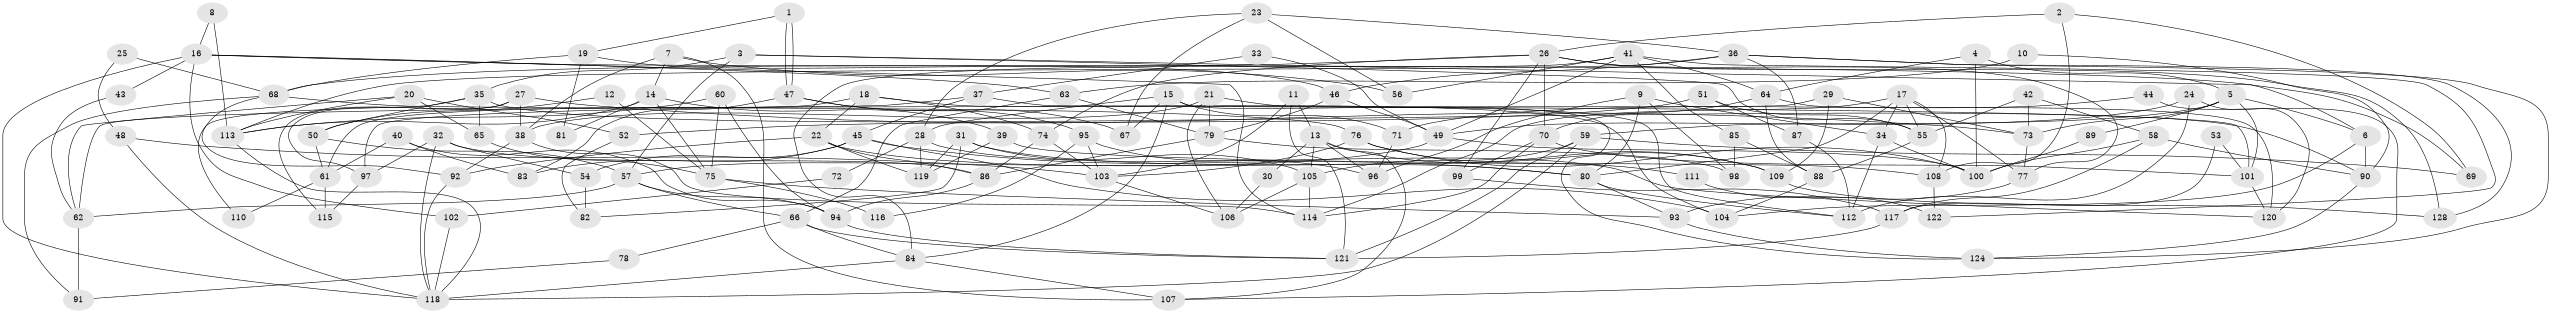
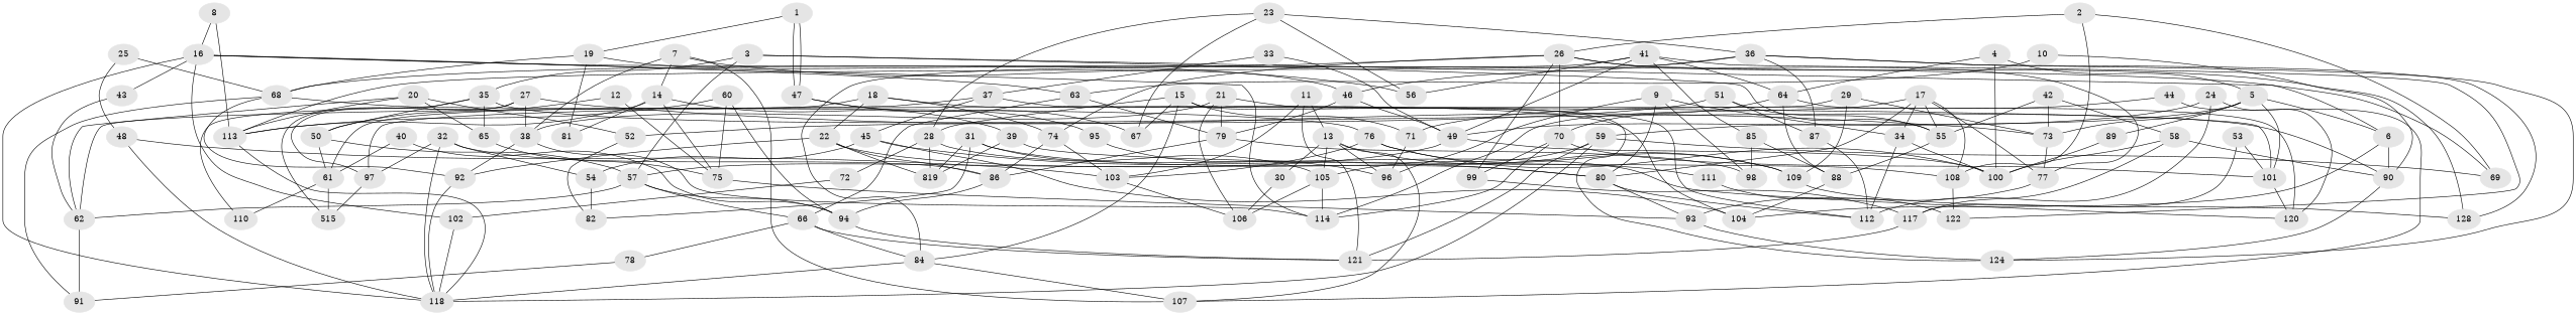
  graph {
    node [color=gray90 style=filled]
    1
    19
    47
    81
    46
    68
    67
-   83
    95
    2
    26
    69
    108
    77
    74
    70
    99
    n18 [label=128]
    122
    3
    6
    35
    55
    57
    90
    104
    50
    65
    110
    88
    62
    94
    66
    4
    5
    64
    100
    59
    73
    89
    101
    120
    121
    105
    118
    124
    7
    14
    38
    56
    107
    113
    75
    39
    114
    92
    8
    16
    63
    43
    102
    9
    34
    80
    96
    98
    112
    93
    10
    79
    11
    13
    103
    30
    109
    106
    12
    61
-   116
-   119
+   119 [label=819]
    15
    28
    71
    84
    72
    17
    18
    22
    86
-   115
+   115 [label=515]
    49
    91
    76
    20
    52
    82
    21
    23
    36
    87
    24
    25
    48
    117
    27
    97
    29
    31
    111
    32
    54
    33
    37
    45
    40
    41
    85
    42
    58
    44
    51
    53
    78
    60
    1 -- 19
    1 -- 47
    1 -- 47
    19 -- 81
    19 -- 46
    19 -- 68
    47 -- 67
-   47 -- 83
    47 -- 95
    46 -- 79
    46 -- 49
    68 -- 92
    68 -- 91
    68 -- 76
    95 -- 96
-   95 -- 103
-   95 -- 116
    2 -- 26
    2 -- 69
    2 -- 108
    26 -- 68
    26 -- 77
    26 -- 74
    26 -- 70
    26 -- 99
    26 -- n18
    108 -- 122
    77 -- 93
    74 -- 103
    74 -- 86
    70 -- 99
    70 -- 101
    70 -- 114
    99 -- 117
    3 -- 6
    3 -- 35
    3 -- 55
    3 -- 57
    6 -- 90
    6 -- 104
    35 -- 90
    35 -- 50
    35 -- 65
    35 -- 110
    55 -- 88
    57 -- 62
    57 -- 94
    57 -- 66
    90 -- 124
    50 -- 57
    50 -- 61
    65 -- 75
    88 -- 104
    62 -- 91
    94 -- 121
    66 -- 121
    66 -- 84
    66 -- 78
    4 -- 5
    4 -- 64
    4 -- 100
    5 -- 6
    5 -- 59
    5 -- 73
    5 -- 89
    5 -- 101
    64 -- 70
    64 -- 88
    64 -- 120
    59 -- 69
    59 -- 121
    59 -- 105
    59 -- 118
    73 -- 77
    89 -- 100
    101 -- 120
    105 -- 114
    105 -- 106
    7 -- 14
    7 -- 38
    7 -- 56
    7 -- 107
    14 -- 81
    14 -- 113
    14 -- 75
    14 -- 39
    38 -- 114
    38 -- 92
    113 -- 118
    75 -- 93
-   75 -- 116
    39 -- 108
    39 -- 119
    92 -- 118
    8 -- 113
    8 -- 16
    16 -- 69
    16 -- 118
    16 -- 114
    16 -- 63
    16 -- 43
    16 -- 102
    63 -- 66
    63 -- 79
    43 -- 62
    102 -- 118
    9 -- 34
    9 -- 80
    9 -- 96
    9 -- 98
    34 -- 100
    34 -- 112
    80 -- 112
    80 -- 93
    93 -- 124
    10 -- 90
    10 -- 63
    79 -- 98
    79 -- 86
    11 -- 121
    11 -- 13
    11 -- 103
    13 -- 105
    13 -- 107
    13 -- 96
    13 -- 30
    13 -- 109
    103 -- 106
    30 -- 106
    109 -- n18
    12 -- 50
    12 -- 75
    61 -- 110
    61 -- 115
    15 -- 67
    15 -- 124
    15 -- 28
    15 -- 71
    15 -- 84
    28 -- 120
    28 -- 119
    28 -- 72
    71 -- 96
    84 -- 118
    84 -- 107
    72 -- 102
    17 -- 108
    17 -- 77
    17 -- 55
    17 -- 114
    17 -- 34
    17 -- 80
    18 -- 74
    18 -- 104
    18 -- 61
    18 -- 22
    22 -- 92
    22 -- 80
    22 -- 119
    22 -- 86
    86 -- 94
    49 -- 57
    49 -- 100
    76 -- 100
    76 -- 103
    76 -- 109
    20 -- 65
    20 -- 62
    20 -- 113
    20 -- 52
    52 -- 82
    21 -- 38
    21 -- 112
    21 -- 79
    21 -- 106
    23 -- 67
    23 -- 56
    23 -- 28
    23 -- 36
    36 -- 46
    36 -- n18
    36 -- 124
    36 -- 113
    36 -- 87
    87 -- 112
    24 -- 120
    24 -- 112
    24 -- 49
    25 -- 68
    25 -- 48
    48 -- 118
    48 -- 103
    117 -- 121
    27 -- 73
    27 -- 38
    27 -- 115
    27 -- 97
    97 -- 115
    29 -- 62
    29 -- 73
    29 -- 109
    31 -- 105
    31 -- 119
    31 -- 82
    31 -- 111
    111 -- 122
    32 -- 118
    32 -- 86
    32 -- 97
    32 -- 54
    54 -- 82
    33 -- 49
    33 -- 37
    37 -- 101
    37 -- 97
    37 -- 45
-   45 -- 83
    45 -- 104
    45 -- 80
    45 -- 54
-   40 -- 83
    40 -- 94
    40 -- 61
    41 -- 122
    41 -- 64
    41 -- 56
    41 -- 84
    41 -- 49
    41 -- 85
    85 -- 88
    85 -- 98
    42 -- 55
    42 -- 73
    42 -- 58
    58 -- 90
    58 -- 100
    58 -- 117
    44 -- 107
    44 -- 71
    51 -- 55
    51 -- 52
    51 -- 87
    53 -- 101
    53 -- 117
    78 -- 91
    60 -- 94
    60 -- 113
    60 -- 75
  }
